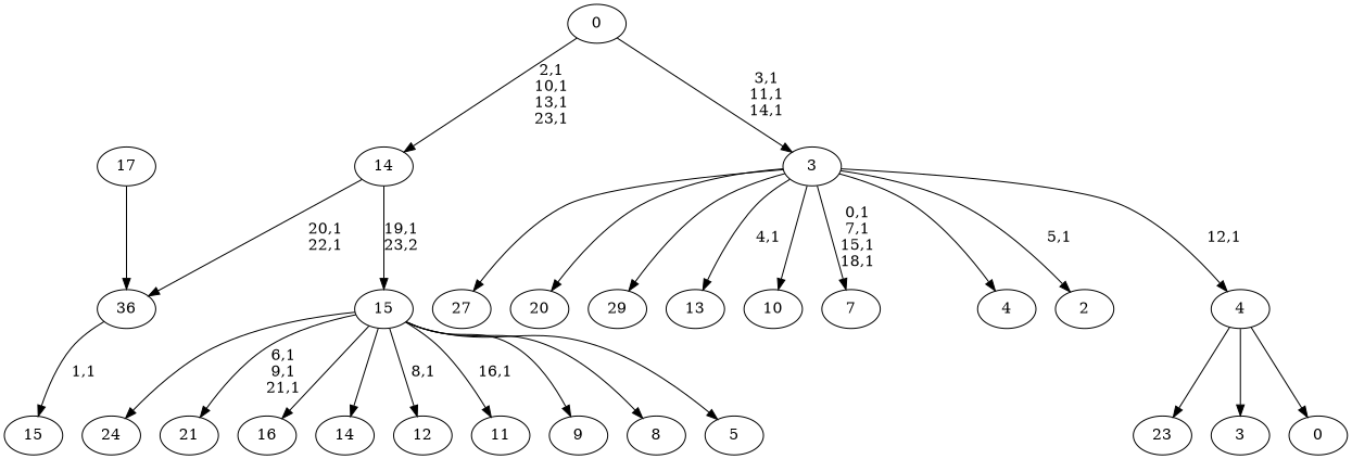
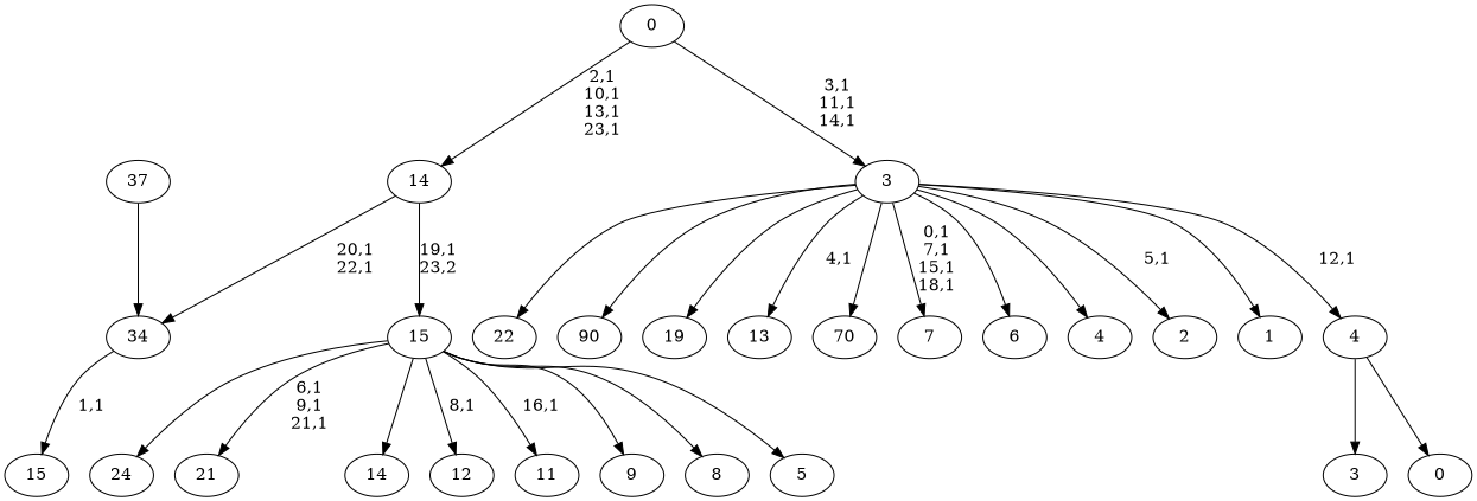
  digraph {
    n1 [label=24]
-   n2 [label=23]
-   n3 [label=27]
+   n3 [label=22]
    n4 [label=21]
-   n5 [label=20]
-   n6 [label=29]
-   n7 [label=17]
-   34 [label=36]
-   n9 [label=16]
+   n5 [label=90]
+   n6 [label=19]
+   n7 [label=37]
+   34
    n10 [label=15]
    n11 [label=14]
    n12 [label=13]
    n13 [label=12]
    n14 [label=11]
-   n15 [label=10]
+   n15 [label=70]
    n16 [label=9]
    n17 [label=8]
    n18 [label=7]
+   n19 [label=6]
    n20 [label=5]
    15
    14
    n23 [label=4]
    n24 [label=3]
    n25 [label=2]
+   n26 [label=1]
    n27 [label=0]
    4
    3
    0
    n7 -> 34
    34 -> n10 [label="1,1"]
    15 -> n1
    15 -> n4 [label="6,1\n9,1\n21,1"]
-   15 -> n9
    15 -> n11
    15 -> n13 [label="8,1"]
    15 -> n14 [label="16,1"]
    15 -> n16
    15 -> n17
    15 -> n20
    14 -> 34 [label="20,1\n22,1"]
    14 -> 15 [label="19,1\n23,2"]
-   4 -> n2
    4 -> n24
    4 -> n27
    3 -> n3
    3 -> n5
    3 -> n6
    3 -> n12 [label="4,1"]
    3 -> n15
    3 -> n18 [label="0,1\n7,1\n15,1\n18,1"]
+   3 -> n19
    3 -> n23
    3 -> n25 [label="5,1"]
+   3 -> n26
    3 -> 4 [label="12,1"]
    0 -> 14 [label="2,1\n10,1\n13,1\n23,1"]
    0 -> 3 [label="3,1\n11,1\n14,1"]
  }
